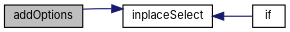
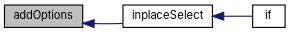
  digraph {
    fontname=Inter
    rankdir=LR
    node [color=black fontname=Inter fontsize=10 shape=record]
    edge [color=midnightblue dir=back fontname=Inter fontsize=10 labelfontname=Helvetica labelfontsize=10 style=solid]
    n1 [fillcolor=grey75 fontcolor=black height=0.2 label=addOptions style=filled width=0.4]
    n2 [height=0.2 label=inplaceSelect width=0.4]
    n3 [height=0.2 label=if width=0.4]
-   n2 -> n1
+   n1 -> n2
    n2 -> n3
  }
